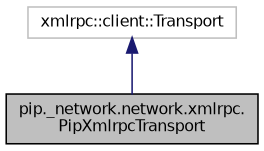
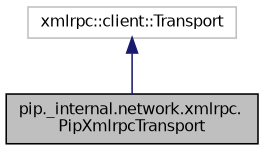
  digraph {
    node [fontname=Helvetica fontsize=10 shape=record style=filled]
-   n1 [color=black fillcolor=grey75 fontcolor=black height=0.2 label="pip._network.network.xmlrpc.\lPipXmlrpcTransport" width=0.4]
+   n1 [color=black fillcolor=grey75 fontcolor=black height=0.2 label="pip._internal.network.xmlrpc.\lPipXmlrpcTransport" width=0.4]
    n2 [color=grey75 fillcolor=white height=0.2 label="xmlrpc::client::Transport" width=0.4]
    n2 -> n1 [color=midnightblue dir=back fontname=Helvetica fontsize=10 labelfontname=Helvetica labelfontsize=10 style=solid]
  }
